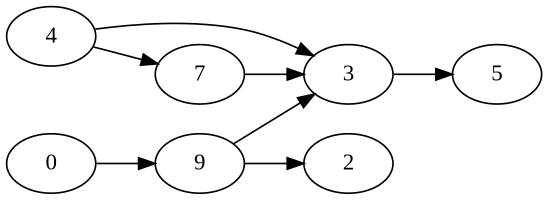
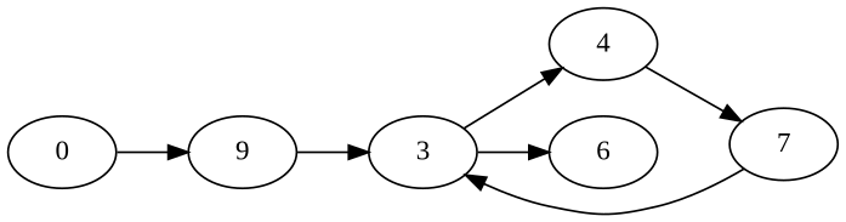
  digraph {
    fontname="Liberation Serif"
    rankdir=LR
    node [fontname="Liberation Serif"]
    edge [fontname="Liberation Serif"]
    n1 [label=9]
    0
    3
-   2
    4
-   5
+   5 [label=6]
    7
    n1 -> 3
-   n1 -> 2
    0 -> n1
-   4 -> 3
+   3 -> 4
    3 -> 5
    4 -> 7
    7 -> 3
  }
